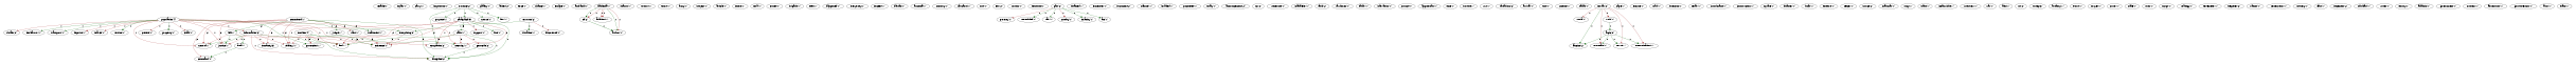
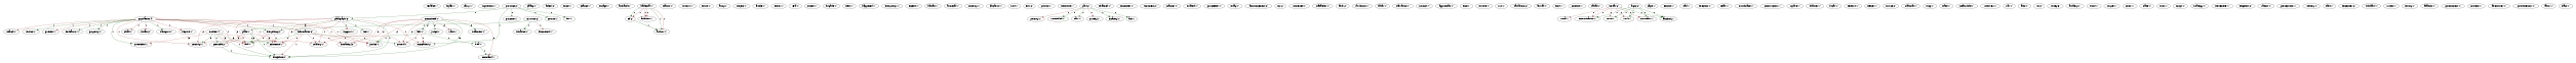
  digraph {
    edge [arrowhead=tee color=brown]
    n1 [label="vesaike(1)"]
    n2 [label="kojian(1)"]
    n3 [label="carry(1)"]
    n4 [label="inquisition(1)"]
    n5 [label="population(4)"]
    n6 [label="property(1)"]
    n7 [label="cloak(1)"]
    n8 [label="obtain(2)"]
    n9 [label="endeavour(1)"]
    n10 [label="information(2)"]
    n11 [label="transport(1)"]
    n12 [label="deprive(1)"]
    n13 [label="control(1)"]
    n14 [label="search(1)"]
    n15 [label="version(1)"]
    n16 [label="justice(1)"]
    n17 [label="everything(2)"]
    n18 [label="protection(1)"]
    n19 [label="security(1)"]
    n20 [label="existence(1)"]
    n21 [label="find(1)"]
    n22 [label="pretext(1)"]
    n23 [label="humanity(3)"]
    n24 [label="soldiery(1)"]
    n25 [label="discipline(2)"]
    n26 [label="galaxy(1)"]
    n27 [label="askeri(2)"]
    n28 [label="committed(1)"]
    n29 [label="judge(1)"]
    n30 [label="want(1)"]
    n31 [label="left(1)"]
    n32 [label="treatment(1)"]
    n33 [label="command(1)"]
    n34 [label="area(1)"]
    n35 [label="occupation(2)"]
    n36 [label="force(1)"]
    n37 [label="chance(1)"]
    n38 [label="escape(1)"]
    n39 [label="andranik(1)"]
    n40 [label="hakkinda(1)"]
    n41 [label="ed(2)"]
    n42 [label="addition(1)"]
    n43 [label="author(1)"]
    n44 [label="ohanus(1)"]
    n45 [label="turkozu(1)"]
    n46 [label="found(1)"]
    n47 [label="army(1)"]
    n48 [label="subject(1)"]
    n49 [label="article(1)"]
    n50 [label="exists(1)"]
    n51 [label="sera(1)"]
    n52 [label="closed(1)"]
    n53 [label="brigade(1)"]
    n54 [label="tiflis(1)"]
    n55 [label="happened(1)"]
    n56 [label="everybody(1)"]
    n57 [label="exceed(1)"]
    n58 [label="hassan(1)"]
    n59 [label="armenia(1)"]
    n60 [label="ministry(1)"]
    n61 [label="caucasus(1)"]
    n62 [label="soul(1)"]
    n63 [label="edu(2)"]
    n64 [label="portion(1)"]
    n65 [label="destitute(1)"]
    n66 [label="erzurum(2)"]
    n67 [label="situation(1)"]
    n68 [label="discovered(1)"]
    n69 [label="part(2)"]
    n70 [label="poverty(1)"]
    n71 [label="resembled(1)"]
    n72 [label="hair(1)"]
    n73 [label="cruelty(1)"]
    n74 [label="insanity(1)"]
    n75 [label="act(1)"]
    n76 [label="obtained(1)"]
    n77 [label="ermeniler(1)"]
    n78 [label="document(2)"]
    n79 [label="manner(1)"]
    n80 [label="invaded(1)"]
    n81 [label="proceeded(1)"]
    n82 [label="today(1)"]
    n83 [label="announcement(2)"]
    n84 [label="ucr(2)"]
    n85 [label="witnessed(1)"]
    n86 [label="makaleler(1)"]
    n87 [label="tarih(2)"]
    n88 [label="rawlinson(1)"]
    n89 [label="basar(1)"]
    n90 [label="starvation(1)"]
    n91 [label="council(4)"]
    n92 [label="appressian(1)"]
    n93 [label="time(1)"]
    n94 [label="trouble(1)"]
    n95 [label="wwi(1)"]
    n96 [label="barbarism(2)"]
    n97 [label="arrival(1)"]
    n98 [label="food(1)"]
    n99 [label="confuse(1)"]
    n100 [label="sahak(1)"]
    n101 [label="serdar(2)"]
    n102 [label="zuma(1)"]
    n103 [label="fascism(2)"]
    n104 [label="work(1)"]
    n105 [label="mountain(1)"]
    n106 [label="serve(1)"]
    n107 [label="extermination(1)"]
    n108 [label="cape(1)"]
    n109 [label="excuse(1)"]
    n110 [label="road(1)"]
    n111 [label="direction(1)"]
    n112 [label="sedar(1)"]
    n113 [label="musulmane(1)"]
    n114 [label="construction(1)"]
    n115 [label="square(1)"]
    n116 [label="disaster(1)"]
    n117 [label="ducar(1)"]
    n118 [label="bedford(1)"]
    n119 [label="officer(1)"]
    n120 [label="source(2)"]
    n121 [label="malumat(1)"]
    n122 [label="uucp(1)"]
    n123 [label="state(1)"]
    n124 [label="meanwhile(1)"]
    n125 [label="province(2)"]
    n126 [label="purpose(1)"]
    n127 [label="paragraph(5)"]
    n128 [label="course(1)"]
    n129 [label="lies(1)"]
    n130 [label="support(1)"]
    n131 [label="line(1)"]
    n132 [label="plain(1)"]
    n133 [label="genocide(2)"]
    n134 [label="withdrew(1)"]
    n135 [label="war(1)"]
    n136 [label="latin(1)"]
    n137 [label="argic(2)"]
    n138 [label="vol(2)"]
    n139 [label="turkey(3)"]
    n140 [label="artillery(1)"]
    n141 [label="moslem(4)"]
    n142 [label="blood(1)"]
    n143 [label="sovyet(1)"]
    n144 [label="cover(1)"]
    n145 [label="make(1)"]
    n146 [label="zivin(1)"]
    n147 [label="script(1)"]
    n148 [label="strategy(1)"]
    n149 [label="derlemeler(1)"]
    n150 [label="belgeleri(2)"]
    n151 [label="watnxt(1)"]
    n152 [label="persecution(1)"]
    n153 [label="robbery(1)"]
    n154 [label="east(1)"]
    n155 [label="december(2)"]
    n156 [label="olduklari(1)"]
    n157 [label="writes(1)"]
    n158 [label="thirsty(1)"]
    n159 [label="ahalinin(1)"]
    n160 [label="government(1)"]
    n161 [label="muslem(1)"]
    n162 [label="adventurer(1)"]
    n163 [label="gorduklerimiz(1)"]
    n164 [label="labor(1)"]
    n165 [label="islam(1)"]
    n5 -> n6 [arrowhead=dot color=darkgreen label=1]
    n5 -> n7 [label=1]
    n5 -> n8 [label=1]
    n5 -> n9 [color=darkgreen label=1]
    n5 -> n10 [label=1]
    n5 -> n11 [color=darkgreen label=1]
    n5 -> n12 [arrowhead=dot label=1]
    n5 -> n13 [label=1]
    n5 -> n14 [label=1]
    n5 -> n15 [arrowhead=dot color=darkgreen label=1]
    n5 -> n16 [label=1]
    n5 -> n17 [color=darkgreen label=1]
    n5 -> n18 [arrowhead=dot color=darkgreen label=1]
    n5 -> n19 [arrowhead=dot label=1]
    n5 -> n20 [arrowhead=dot label=1]
    n5 -> n21 [arrowhead=dot label=1]
    n5 -> n22 [label=1]
    n10 -> n13 [color=darkgreen label=1]
    n10 -> n16 [arrowhead=dot label=1]
    n10 -> n20 [label=1]
    n10 -> n21 [arrowhead=dot color=darkgreen label=1]
    n10 -> n23 [arrowhead=dot label=1]
    n10 -> n24 [label=1]
    n10 -> n25 [arrowhead=dot label=1]
    n17 -> n20 [label=1]
    n17 -> n21 [arrowhead=dot label=1]
    n28 -> n13 [arrowhead=dot label=2]
    n28 -> n16 [label=2]
    n28 -> n23 [label=2]
    n28 -> n24 [arrowhead=dot label=2]
    n28 -> n25 [color=darkgreen label=5]
    n28 -> n29 [color=darkgreen label=2]
    n28 -> n30 [label=2]
    n28 -> n31 [arrowhead=dot color=darkgreen label=2]
    n28 -> n32 [color=darkgreen label=2]
    n28 -> n33 [label=2]
    n31 -> n13 [label=1]
    n31 -> n16 [arrowhead=dot color=darkgreen label=1]
    n31 -> n34 [color=darkgreen label=1]
    n31 -> n35 [arrowhead=dot label=1]
    n34 -> n33 [arrowhead=dot color=darkgreen label=1]
    n40 -> n41 [arrowhead=dot color=darkgreen label=1]
    n40 -> n41 [arrowhead=dot label=1]
    n40 -> n42 [arrowhead=dot label=1]
    n40 -> n42 [label=1]
    n40 -> n43 [color=darkgreen label=1]
    n40 -> n43 [label=1]
    n41 -> n43 [arrowhead=dot color=darkgreen label=1]
    n66 -> n17 [color=darkgreen label=1]
    n66 -> n67 [arrowhead=dot color=darkgreen label=1]
    n66 -> n68 [label=1]
    n69 -> n70 [label=1]
    n69 -> n71 [arrowhead=dot color=darkgreen label=1]
    n69 -> n72 [color=darkgreen label=1]
    n69 -> n73 [arrowhead=dot label=1]
    n69 -> n74 [arrowhead=dot color=darkgreen label=1]
    n69 -> n75 [arrowhead=dot color=darkgreen label=1]
    n101 -> n102 [label=1]
    n101 -> n103 [arrowhead=dot color=darkgreen label=1]
    n101 -> n104 [arrowhead=dot label=1]
    n101 -> n105 [arrowhead=dot label=1]
    n101 -> n106 [label=1]
    n101 -> n107 [arrowhead=dot label=1]
    n125 -> n35 [color=darkgreen label=1]
    n125 -> n126 [color=darkgreen label=1]
    n125 -> n127 [color=darkgreen label=1]
    n125 -> n128 [color=darkgreen label=1]
    n125 -> n129 [arrowhead=dot color=darkgreen label=1]
    n127 -> n19 [label=2]
    n127 -> n20 [label=2]
    n127 -> n21 [arrowhead=dot label=2]
    n127 -> n24 [label=1]
    n127 -> n25 [color=darkgreen label=1]
    n127 -> n35 [label=1]
    n127 -> n130 [arrowhead=dot label=1]
    n127 -> n131 [color=darkgreen label=1]
    n127 -> n132 [color=darkgreen label=3]
    n132 -> n19 [label=3]
    n132 -> n20 [arrowhead=dot label=3]
    n132 -> n21 [arrowhead=dot color=darkgreen label=3]
    n132 -> n25 [arrowhead=dot color=darkgreen label=1]
    n132 -> n133 [label=1]
    n133 -> n25 [color=darkgreen label=1]
    n137 -> n103 [arrowhead=dot color=darkgreen label=1]
-   n104 -> n137 [arrowhead=dot color=darkgreen label=1]
+   n137 -> n104 [arrowhead=dot color=darkgreen label=1]
    n137 -> n105 [color=darkgreen label=1]
    n137 -> n106 [arrowhead=dot color=darkgreen label=1]
    n137 -> n107 [arrowhead=dot color=darkgreen label=1]
    n141 -> n18 [arrowhead=dot label=3]
    n141 -> n19 [color=darkgreen label=3]
    n141 -> n20 [arrowhead=dot color=darkgreen label=3]
    n141 -> n21 [label=3]
    n141 -> n24 [label=1]
    n141 -> n25 [arrowhead=dot color=darkgreen label=1]
+   n141 -> n133 [color=darkgreen label=1]
  }
